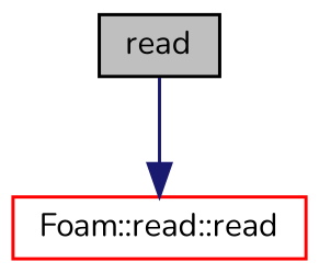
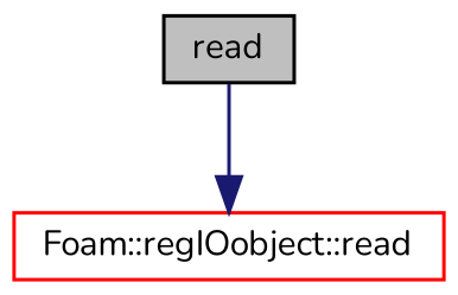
  digraph {
    rankdir=TB
    fontname=Nunito
    node [fontname=Nunito fontsize=10 shape=record]
    n1 [color=black fillcolor=grey75 fontcolor=black height=0.2 label=read style=filled width=0.4]
-   n2 [color=red height=0.2 label="Foam::read::read" width=0.4]
+   n2 [color=red height=0.2 label="Foam::regIOobject::read" width=0.4]
    n1 -> n2 [color=midnightblue fontname=Nunito fontsize=10 labelfontname=FreeSans labelfontsize=10 style=solid]
  }
